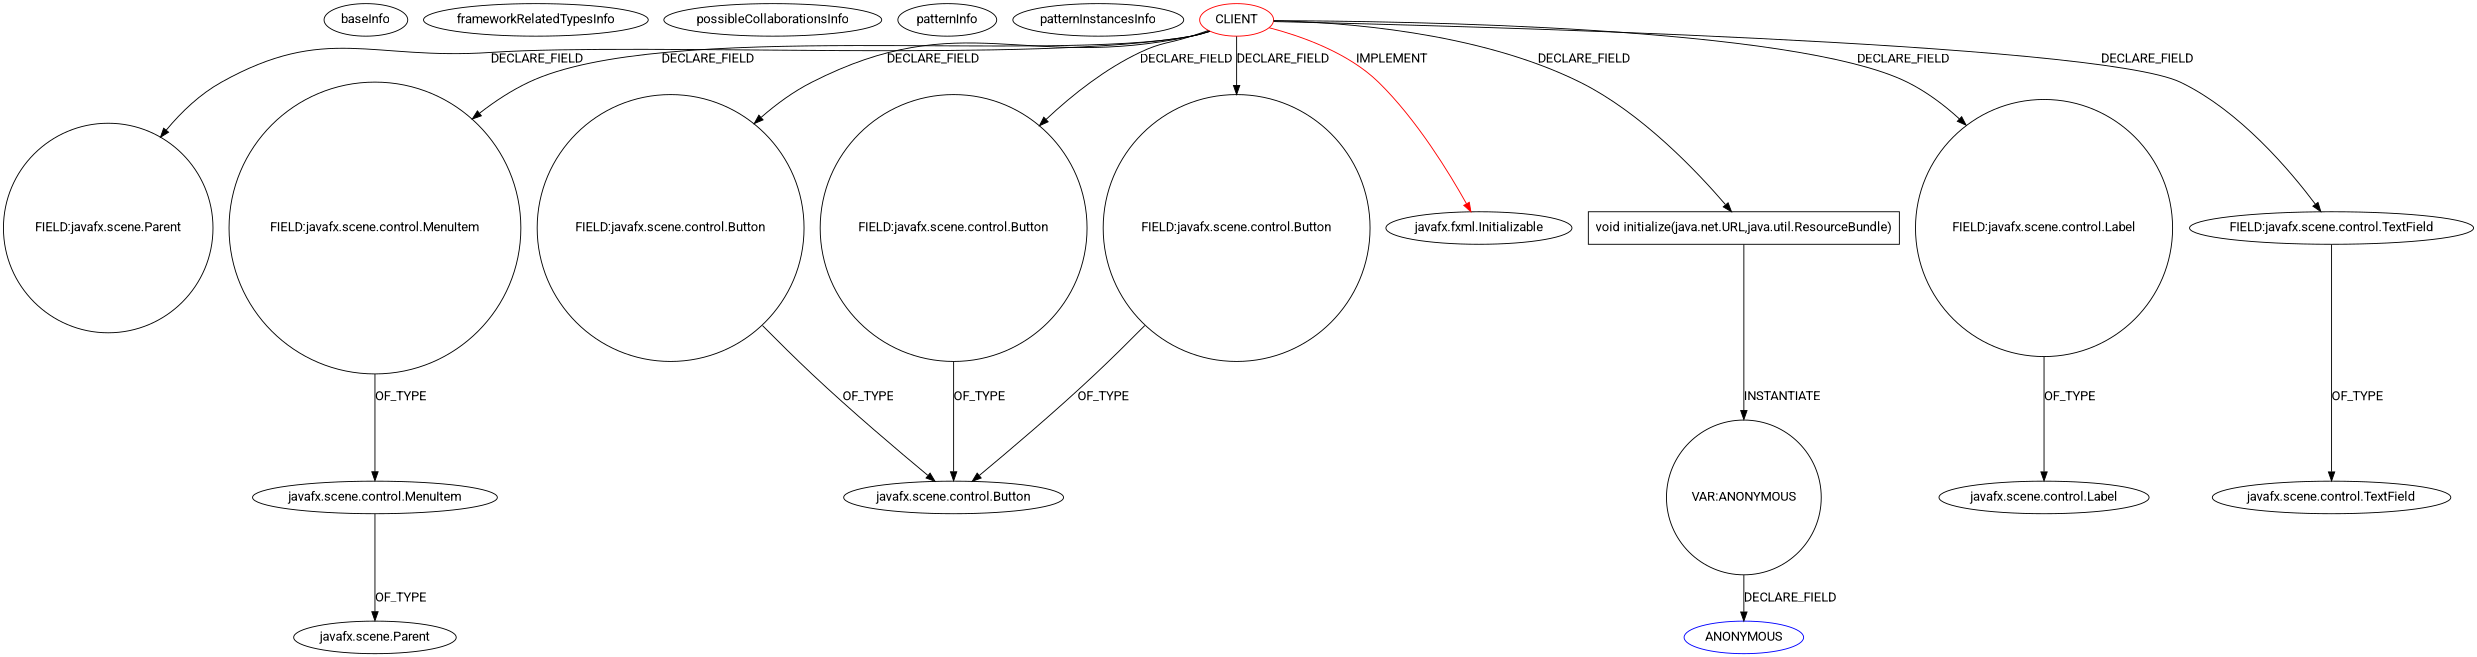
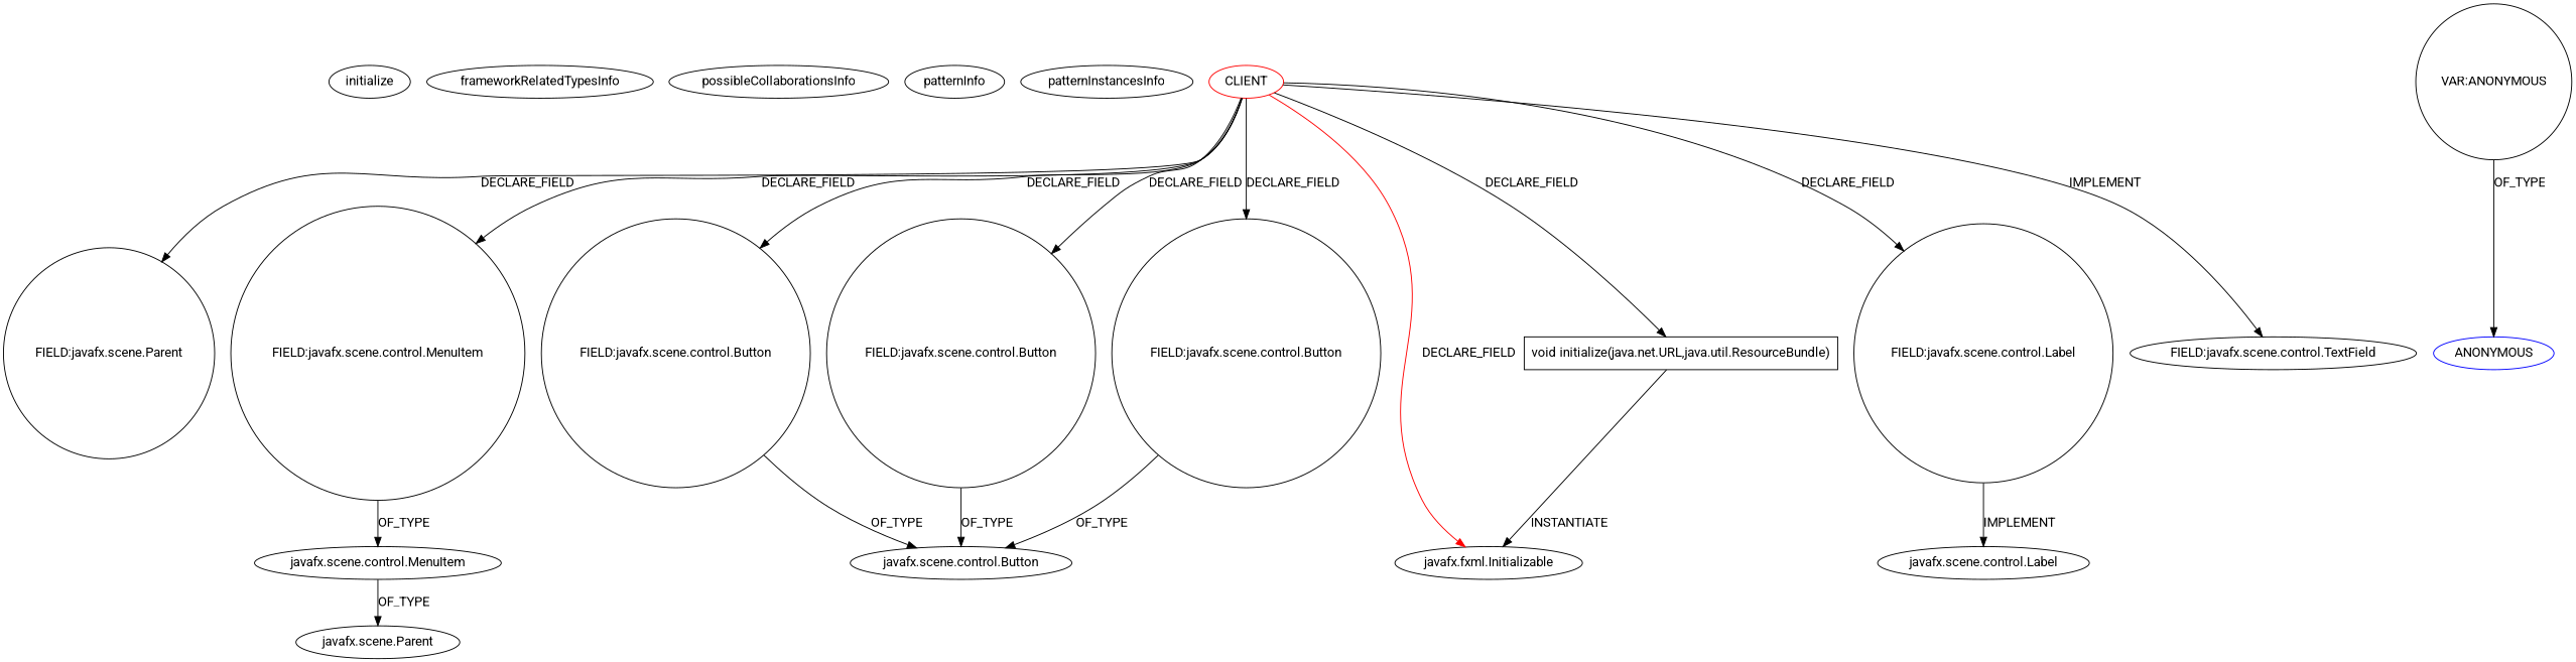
  digraph {
    fontname=Roboto
    node [fontname=Roboto isFrameworkType=false vertexType=FIELD_DECLARATION]
    edge [fontname=Roboto]
-   baseInfo [category=pattern graphId=2384 isAnonymous=false possibleRelation=false isFrameworkType="" vertexType=""]
+   baseInfo [category=pattern graphId=2384 isAnonymous=false possibleRelation=false label=initialize isFrameworkType="" vertexType=""]
    frameworkRelatedTypesInfo [0="javafx.fxml.Initializable" isFrameworkType="" vertexType=""]
    possibleCollaborationsInfo [isFrameworkType="" vertexType=""]
    patternInfo [frequency=2.0 patternRootClient=0 isFrameworkType="" vertexType=""]
    patternInstancesInfo [0="bjornbil-reservatie~/bjornbil-reservatie/reservatie-master/ReservatieKommaFinal/src/be/khleuven/bjornbillen/controller/MainController.java~MainController~2178" 1="Fisiu-skontrumFx~/Fisiu-skontrumFx/skontrumFx-master/skontrumFxApp/src/application/SkontrumController.java~SkontrumController~457" isFrameworkType="" vertexType=""]
    n6 [label="FIELD:javafx.scene.Parent" shape=circle]
    n7 [label="javafx.scene.Parent" vertexType=FRAMEWORK_CLASS_TYPE]
    n8 [color=red label=CLIENT vertexType=ROOT_CLIENT_CLASS_DECLARATION]
    n9 [label="FIELD:javafx.scene.control.MenuItem" shape=circle]
    n10 [label="FIELD:javafx.scene.control.Button" shape=circle]
    n11 [label="FIELD:javafx.scene.control.Button" shape=circle]
    n12 [label="FIELD:javafx.scene.control.Button" shape=circle]
    n13 [label="javafx.fxml.Initializable" vertexType=FRAMEWORK_INTERFACE_TYPE]
    n14 [label="void initialize(java.net.URL,java.util.ResourceBundle)" shape=box vertexType=OVERRIDING_METHOD_DECLARATION]
    n15 [label="FIELD:javafx.scene.control.Label" shape=circle]
    n16 [label="FIELD:javafx.scene.control.TextField" shape=ellipse]
    n17 [label="javafx.scene.control.MenuItem" vertexType=FRAMEWORK_CLASS_TYPE]
    n18 [label="javafx.scene.control.Button" vertexType=FRAMEWORK_CLASS_TYPE]
    n19 [label="VAR:ANONYMOUS" shape=circle vertexType=VARIABLE_EXPRESION]
    n20 [label="javafx.scene.control.Label" vertexType=FRAMEWORK_CLASS_TYPE]
-   n21 [label="javafx.scene.control.TextField" vertexType=FRAMEWORK_CLASS_TYPE]
    n22 [color=blue label=ANONYMOUS vertexType=REFERENCE_ANONYMOUS_DECLARATION]
    n8 -> n6 [label=DECLARE_FIELD]
    n8 -> n9 [label=DECLARE_FIELD]
    n8 -> n10 [label=DECLARE_FIELD]
    n8 -> n11 [label=DECLARE_FIELD]
    n8 -> n12 [label=DECLARE_FIELD]
-   n8 -> n13 [color=red label=IMPLEMENT]
+   n8 -> n13 [color=red label=DECLARE_FIELD]
    n8 -> n14 [label=DECLARE_FIELD]
    n8 -> n15 [label=DECLARE_FIELD]
-   n8 -> n16 [label=DECLARE_FIELD]
+   n8 -> n16 [label=IMPLEMENT]
    n9 -> n17 [label=OF_TYPE]
    n10 -> n18 [label=OF_TYPE]
    n11 -> n18 [label=OF_TYPE]
    n12 -> n18 [label=OF_TYPE]
-   n14 -> n19 [label=INSTANTIATE]
-   n15 -> n20 [label=OF_TYPE]
-   n16 -> n21 [label=OF_TYPE]
+   n14 -> n13 [label=INSTANTIATE]
+   n15 -> n20 [label=IMPLEMENT]
    n17 -> n7 [label=OF_TYPE]
-   n19 -> n22 [label=DECLARE_FIELD]
+   n19 -> n22 [label=OF_TYPE]
  }
